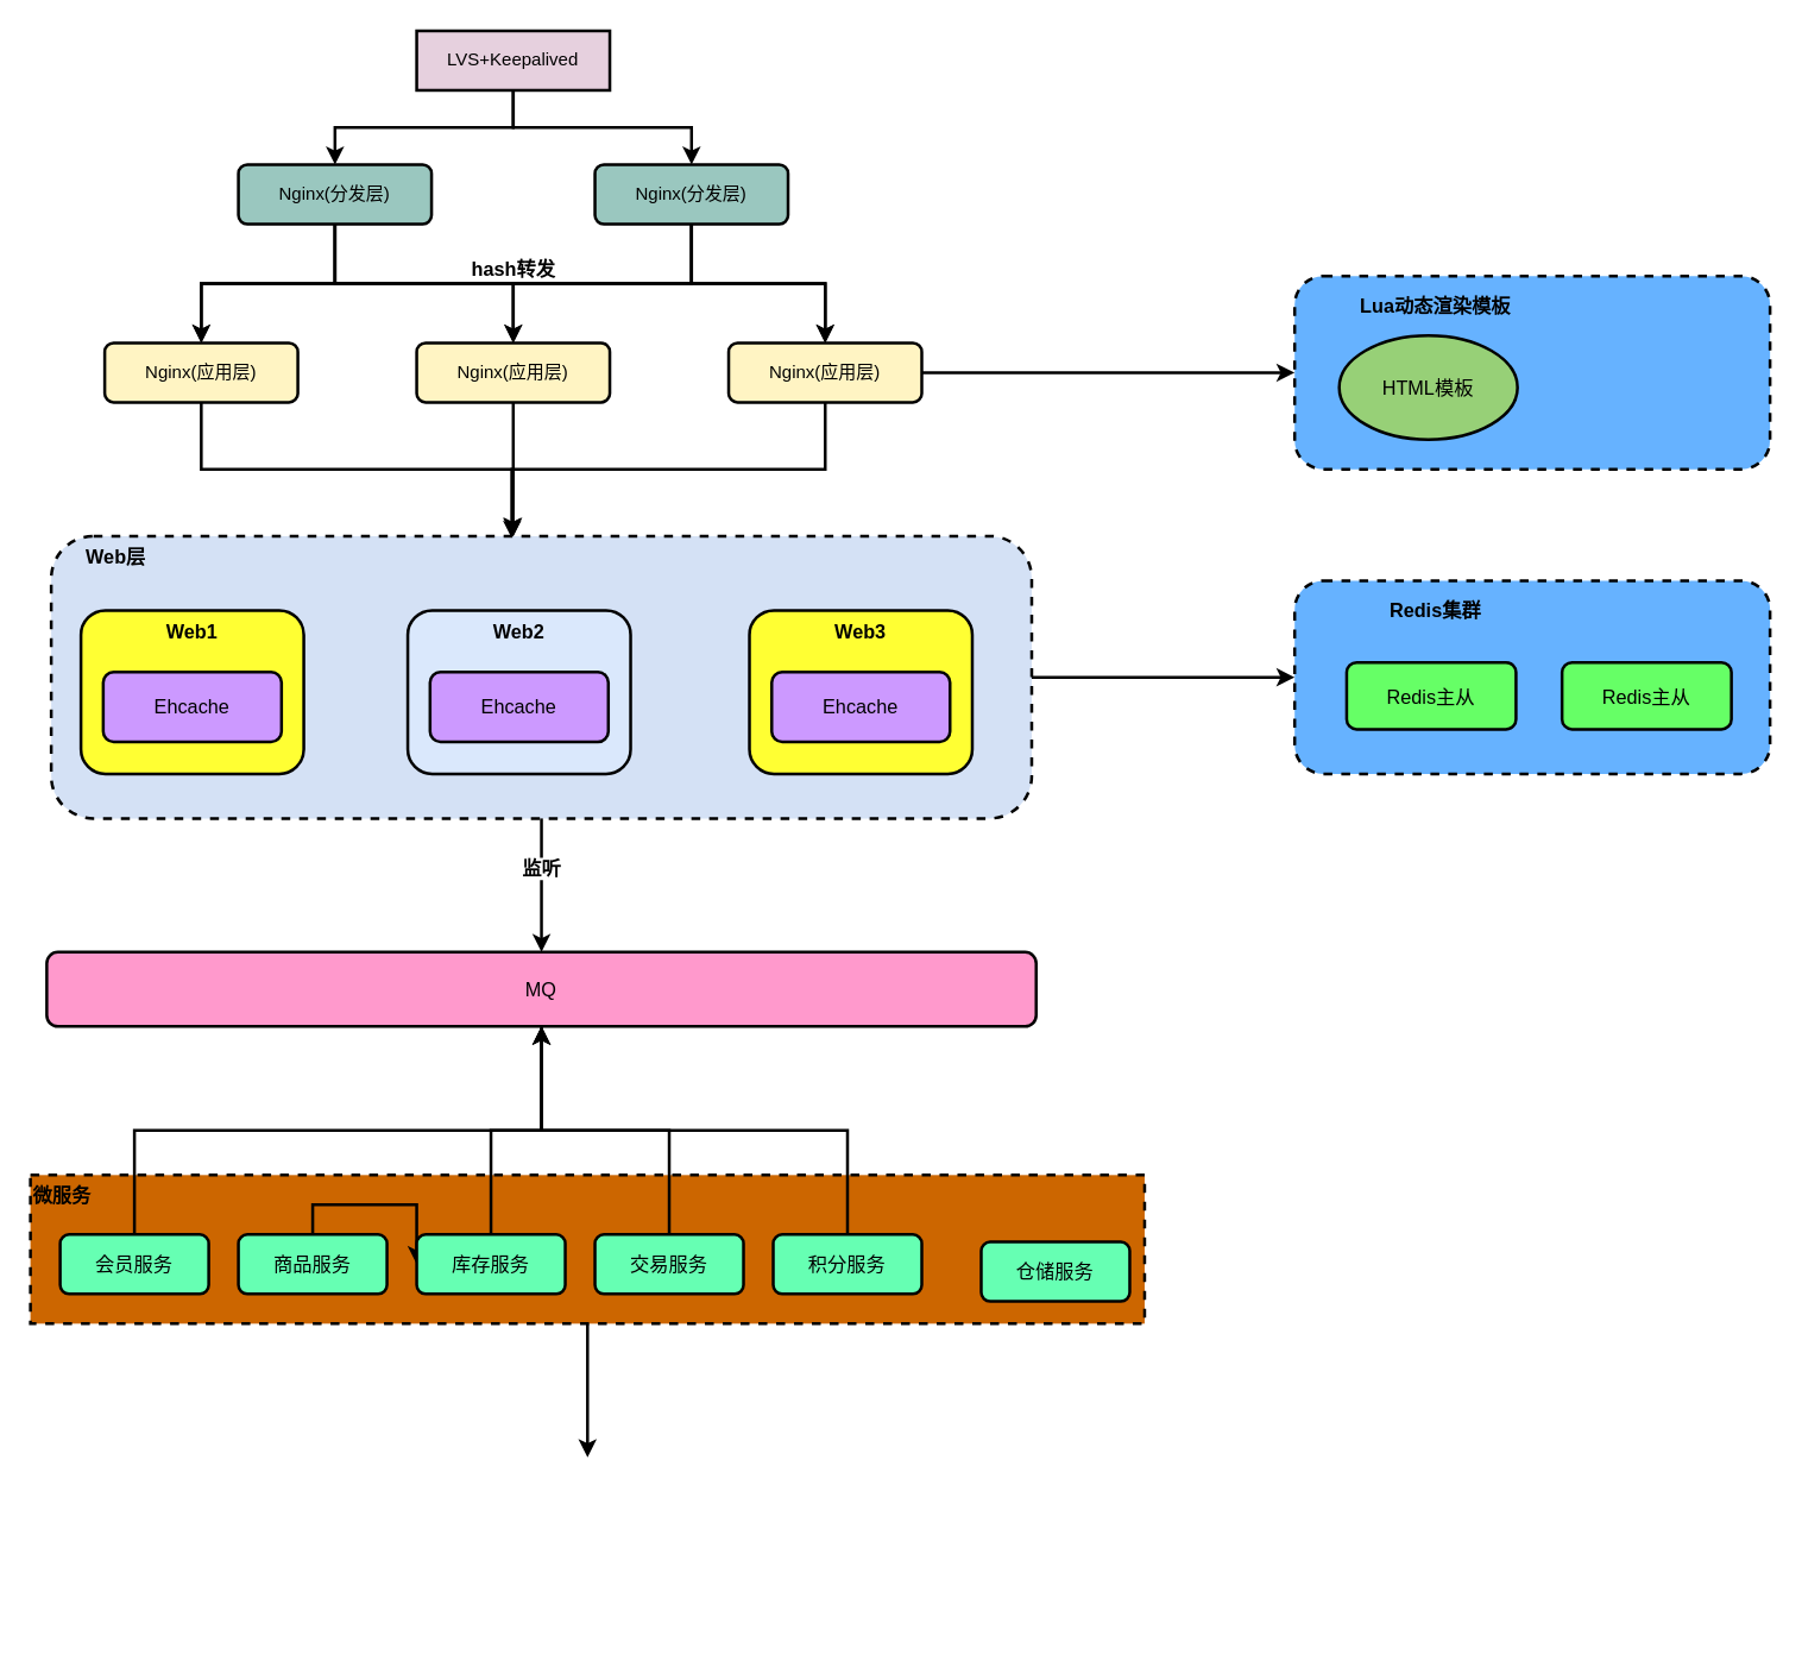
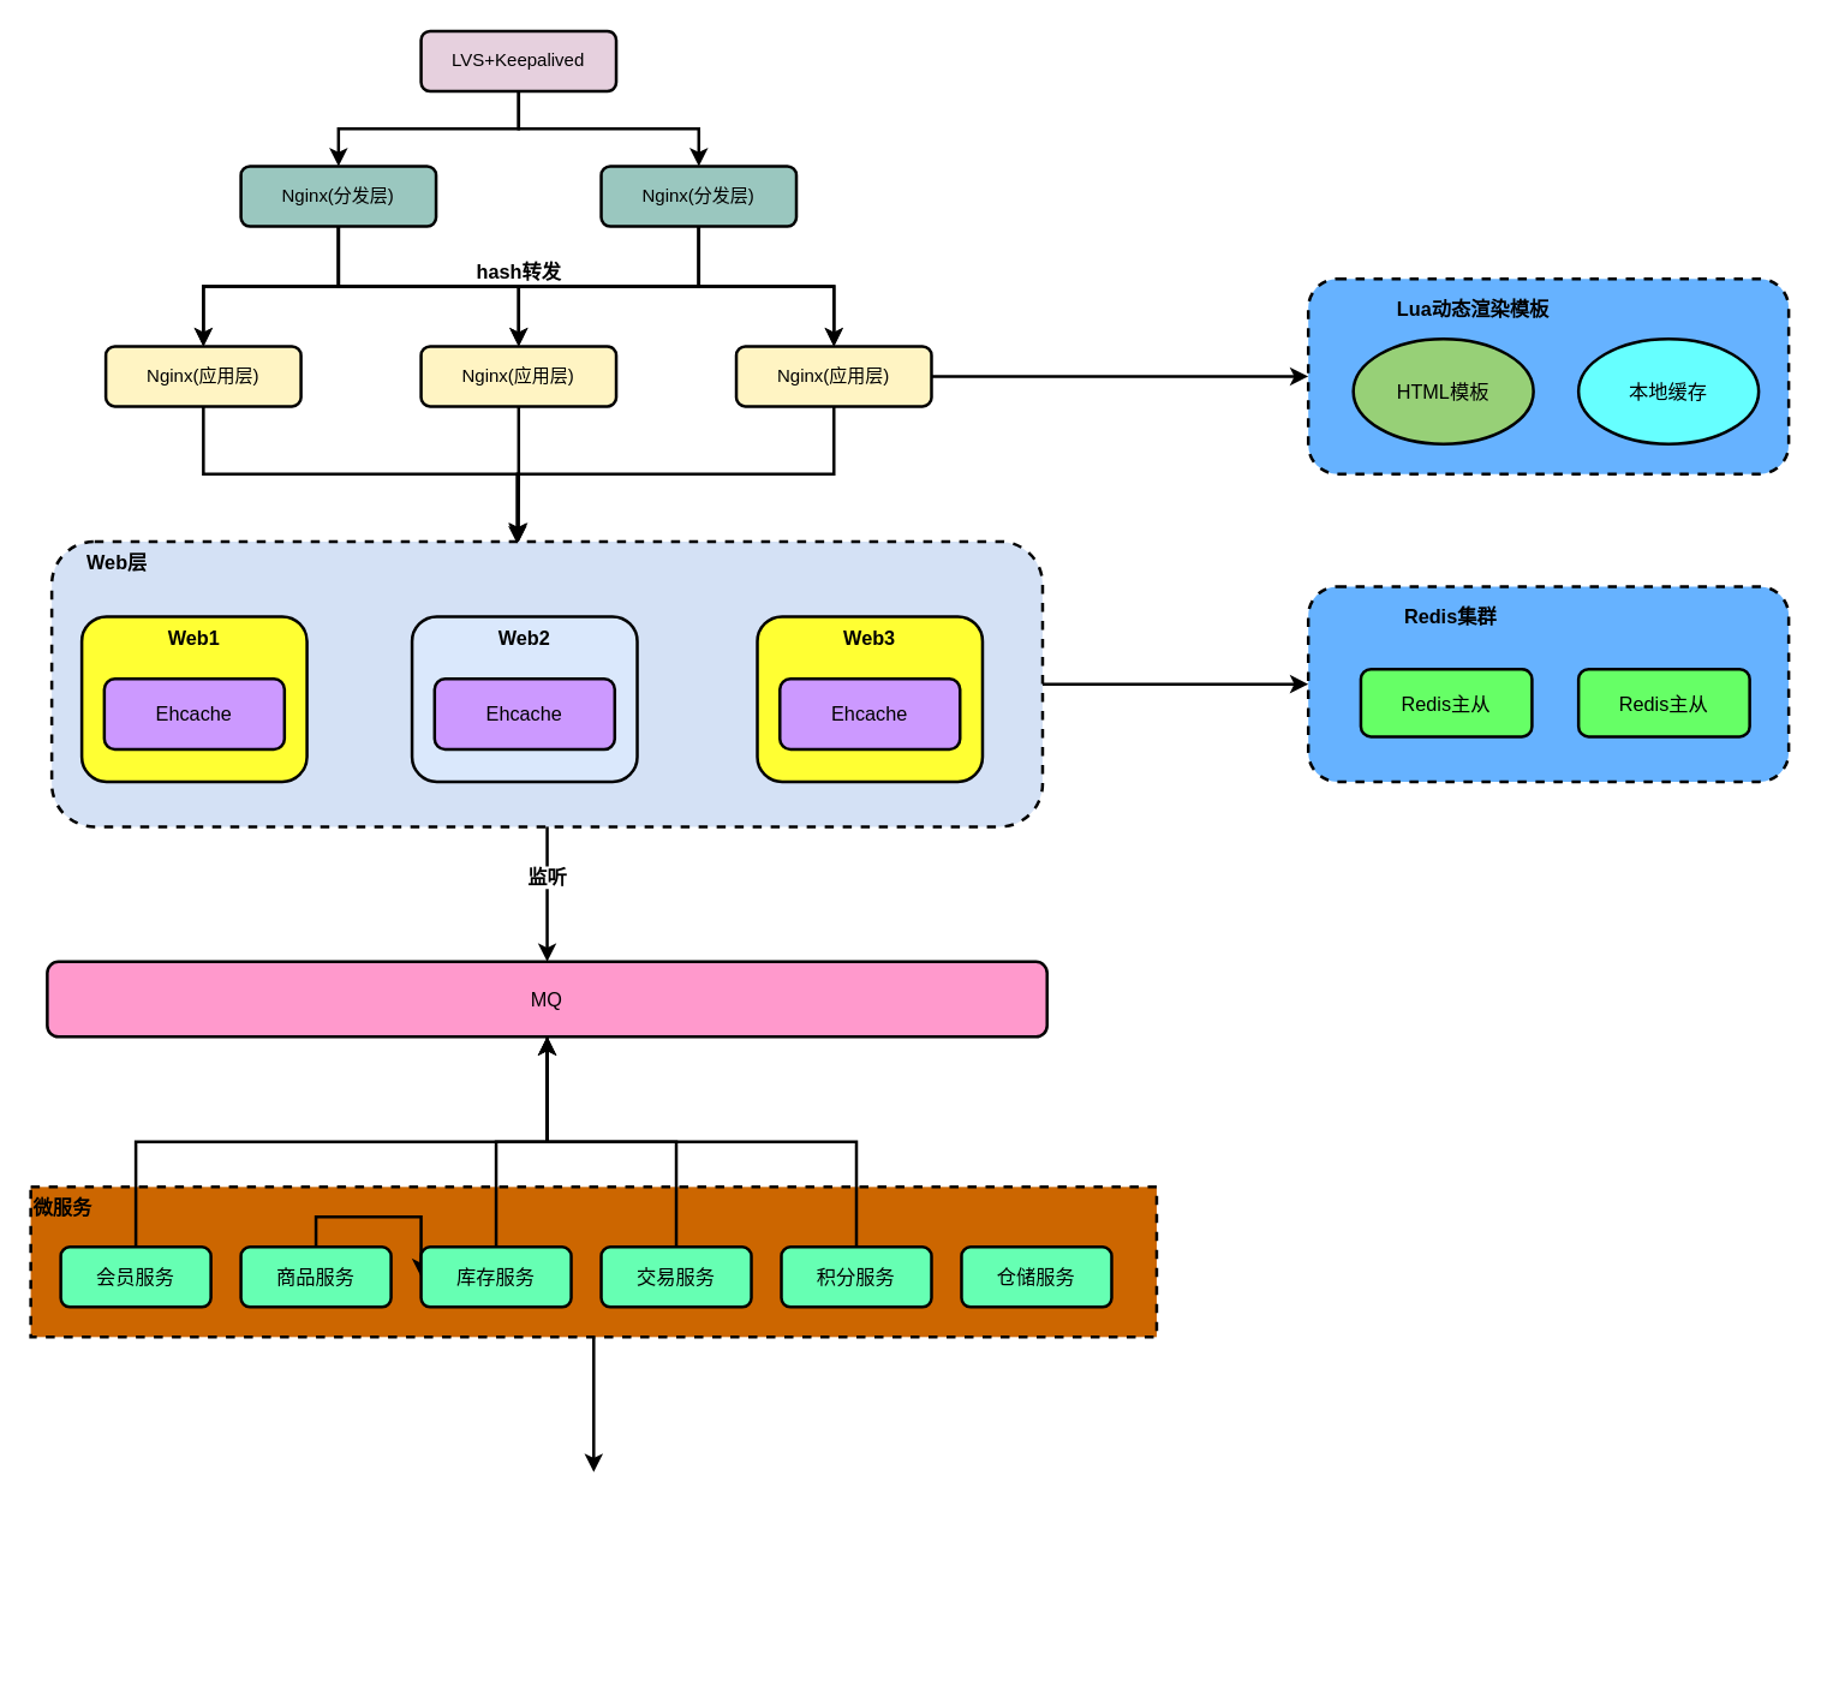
  <mxCell id="0" />
  <mxCell id="1" parent="0" />
  <mxCell id="2" value="" style="edgeStyle=orthogonalEdgeStyle;rounded=0;orthogonalLoop=1;jettySize=auto;html=1;strokeWidth=2;" edge="1" parent="1" source="4" target="8"><mxGeometry relative="1" as="geometry" /></mxCell>
  <mxCell id="3" style="edgeStyle=orthogonalEdgeStyle;rounded=0;orthogonalLoop=1;jettySize=auto;html=1;exitX=0.5;exitY=1;exitDx=0;exitDy=0;entryX=0.5;entryY=0;entryDx=0;entryDy=0;strokeWidth=2;" edge="1" parent="1" source="4" target="12"><mxGeometry relative="1" as="geometry" /></mxCell>
- <mxCell id="4" value="LVS+Keepalived" style="whiteSpace=wrap;html=1;fillColor=#E6D0DE;strokeWidth=2;rounded=0;" vertex="1" parent="1"><mxGeometry x="280" y="20" width="130" height="40" as="geometry" /></mxCell>
+ <mxCell id="4" value="LVS+Keepalived" style="rounded=1;whiteSpace=wrap;html=1;fillColor=#E6D0DE;strokeWidth=2;" vertex="1" parent="1"><mxGeometry x="280" y="20" width="130" height="40" as="geometry" /></mxCell>
  <mxCell id="5" value="" style="edgeStyle=orthogonalEdgeStyle;rounded=0;orthogonalLoop=1;jettySize=auto;html=1;strokeWidth=2;" edge="1" parent="1" source="8" target="14"><mxGeometry relative="1" as="geometry" /></mxCell>
  <mxCell id="6" style="edgeStyle=orthogonalEdgeStyle;rounded=0;orthogonalLoop=1;jettySize=auto;html=1;exitX=0.5;exitY=1;exitDx=0;exitDy=0;entryX=0.5;entryY=0;entryDx=0;entryDy=0;strokeWidth=2;" edge="1" parent="1" source="8" target="16"><mxGeometry relative="1" as="geometry" /></mxCell>
  <mxCell id="7" style="edgeStyle=orthogonalEdgeStyle;rounded=0;orthogonalLoop=1;jettySize=auto;html=1;exitX=0.5;exitY=1;exitDx=0;exitDy=0;entryX=0.5;entryY=0;entryDx=0;entryDy=0;strokeWidth=2;" edge="1" parent="1" source="8" target="19"><mxGeometry relative="1" as="geometry" /></mxCell>
  <mxCell id="8" value="Nginx(分发层)" style="rounded=1;whiteSpace=wrap;html=1;fillColor=#9AC7BF;strokeWidth=2;" vertex="1" parent="1"><mxGeometry x="160" y="110" width="130" height="40" as="geometry" /></mxCell>
  <mxCell id="9" style="edgeStyle=orthogonalEdgeStyle;rounded=0;orthogonalLoop=1;jettySize=auto;html=1;exitX=0.5;exitY=1;exitDx=0;exitDy=0;entryX=0.5;entryY=0;entryDx=0;entryDy=0;strokeWidth=2;" edge="1" parent="1" source="12" target="14"><mxGeometry relative="1" as="geometry" /></mxCell>
  <mxCell id="10" style="edgeStyle=orthogonalEdgeStyle;rounded=0;orthogonalLoop=1;jettySize=auto;html=1;exitX=0.5;exitY=1;exitDx=0;exitDy=0;strokeWidth=2;" edge="1" parent="1" source="12" target="16"><mxGeometry relative="1" as="geometry" /></mxCell>
  <mxCell id="11" style="edgeStyle=orthogonalEdgeStyle;rounded=0;orthogonalLoop=1;jettySize=auto;html=1;exitX=0.5;exitY=1;exitDx=0;exitDy=0;strokeWidth=2;" edge="1" parent="1" source="12" target="19"><mxGeometry relative="1" as="geometry" /></mxCell>
  <mxCell id="12" value="Nginx(分发层)" style="rounded=1;whiteSpace=wrap;html=1;fillColor=#9AC7BF;strokeWidth=2;" vertex="1" parent="1"><mxGeometry x="400" y="110" width="130" height="40" as="geometry" /></mxCell>
  <mxCell id="13" style="edgeStyle=orthogonalEdgeStyle;rounded=0;orthogonalLoop=1;jettySize=auto;html=1;exitX=0.5;exitY=1;exitDx=0;exitDy=0;entryX=0.471;entryY=0;entryDx=0;entryDy=0;entryPerimeter=0;fontSize=13;strokeWidth=2;" edge="1" parent="1" source="14" target="27"><mxGeometry relative="1" as="geometry" /></mxCell>
  <mxCell id="14" value="Nginx(应用层)" style="rounded=1;whiteSpace=wrap;html=1;fillColor=#FFF4C3;strokeWidth=2;" vertex="1" parent="1"><mxGeometry x="280" y="230" width="130" height="40" as="geometry" /></mxCell>
  <mxCell id="15" style="edgeStyle=orthogonalEdgeStyle;rounded=0;orthogonalLoop=1;jettySize=auto;html=1;exitX=0.5;exitY=1;exitDx=0;exitDy=0;entryX=0.47;entryY=0.01;entryDx=0;entryDy=0;entryPerimeter=0;fontSize=13;strokeWidth=2;" edge="1" parent="1" source="16" target="27"><mxGeometry relative="1" as="geometry" /></mxCell>
  <mxCell id="16" value="Nginx(应用层)" style="rounded=1;whiteSpace=wrap;html=1;fillColor=#FFF4C3;strokeWidth=2;" vertex="1" parent="1"><mxGeometry x="70" y="230" width="130" height="40" as="geometry" /></mxCell>
  <mxCell id="17" style="edgeStyle=orthogonalEdgeStyle;rounded=0;orthogonalLoop=1;jettySize=auto;html=1;exitX=1;exitY=0.5;exitDx=0;exitDy=0;fontSize=13;strokeWidth=2;entryX=0;entryY=0.5;entryDx=0;entryDy=0;" edge="1" parent="1" source="19" target="22"><mxGeometry relative="1" as="geometry"><mxPoint x="720" y="250" as="targetPoint" /></mxGeometry></mxCell>
  <mxCell id="18" style="edgeStyle=orthogonalEdgeStyle;rounded=0;orthogonalLoop=1;jettySize=auto;html=1;exitX=0.5;exitY=1;exitDx=0;exitDy=0;entryX=0.47;entryY=0;entryDx=0;entryDy=0;entryPerimeter=0;fontSize=13;strokeWidth=2;" edge="1" parent="1" source="19" target="27"><mxGeometry relative="1" as="geometry" /></mxCell>
  <mxCell id="19" value="Nginx(应用层)" style="rounded=1;whiteSpace=wrap;html=1;fillColor=#FFF4C3;strokeWidth=2;" vertex="1" parent="1"><mxGeometry x="490" y="230" width="130" height="40" as="geometry" /></mxCell>
  <mxCell id="20" value="hash转发" style="text;html=1;align=center;verticalAlign=middle;resizable=0;points=[];autosize=1;strokeColor=none;fillColor=none;fontSize=13;fontStyle=1" vertex="1" parent="1"><mxGeometry x="310" y="170" width="70" height="20" as="geometry" /></mxCell>
  <mxCell id="21" value="" style="group" vertex="1" connectable="0" parent="1"><mxGeometry x="871" y="185" width="320" height="130" as="geometry" /></mxCell>
  <mxCell id="22" value="" style="rounded=1;whiteSpace=wrap;html=1;fontSize=13;fillColor=#66B2FF;dashed=1;strokeWidth=2;" vertex="1" parent="21"><mxGeometry width="320" height="130" as="geometry" /></mxCell>
  <mxCell id="23" value="HTML模板" style="ellipse;whiteSpace=wrap;html=1;fontSize=13;fillColor=#97D077;strokeWidth=2;" vertex="1" parent="21"><mxGeometry x="30" y="40" width="120" height="70" as="geometry" /></mxCell>
- <mxCell id="25" value="Lua动态渲染模板" style="text;html=1;strokeColor=none;fillColor=none;align=center;verticalAlign=middle;whiteSpace=wrap;rounded=0;fontSize=13;fontStyle=1" vertex="1" parent="21"><mxGeometry x="10" y="10" width="170" height="20" as="geometry" /></mxCell>
+ <mxCell id="24" value="本地缓存" style="ellipse;whiteSpace=wrap;html=1;fontSize=13;fillColor=#66FFFF;strokeWidth=2;" vertex="1" parent="21"><mxGeometry x="180" y="40" width="120" height="70" as="geometry" /></mxCell>
+ <mxCell id="25" value="Lua动态渲染模板" style="text;html=1;strokeColor=none;fillColor=none;align=center;verticalAlign=middle;whiteSpace=wrap;rounded=0;fontSize=13;fontStyle=1" vertex="1" parent="21"><mxGeometry x="25" y="10" width="170" height="20" as="geometry" /></mxCell>
  <mxCell id="26" value="" style="group" vertex="1" connectable="0" parent="1"><mxGeometry x="34" y="360" width="660" height="190" as="geometry" /></mxCell>
  <mxCell id="27" value="&amp;nbsp; &amp;nbsp; &amp;nbsp; Web层" style="rounded=1;whiteSpace=wrap;html=1;fontSize=13;strokeWidth=2;fillColor=#D4E1F5;dashed=1;verticalAlign=top;align=left;fontStyle=1" vertex="1" parent="26"><mxGeometry width="660" height="190" as="geometry" /></mxCell>
  <mxCell id="28" value="" style="group" vertex="1" connectable="0" parent="26"><mxGeometry x="20" y="50" width="150" height="110" as="geometry" /></mxCell>
  <mxCell id="29" value="&lt;b&gt;Web1&lt;/b&gt;" style="rounded=1;whiteSpace=wrap;html=1;fontSize=13;strokeWidth=2;fillColor=#FFFF33;verticalAlign=top;" vertex="1" parent="28"><mxGeometry width="150" height="110" as="geometry" /></mxCell>
  <mxCell id="30" value="Ehcache" style="rounded=1;whiteSpace=wrap;html=1;fontSize=13;strokeWidth=2;fillColor=#CC99FF;verticalAlign=middle;" vertex="1" parent="28"><mxGeometry x="15" y="41.5" width="120" height="47" as="geometry" /></mxCell>
  <mxCell id="31" value="" style="group" vertex="1" connectable="0" parent="26"><mxGeometry x="240" y="50" width="150" height="110" as="geometry" /></mxCell>
  <mxCell id="32" value="&lt;b&gt;Web2&lt;/b&gt;" style="rounded=1;whiteSpace=wrap;html=1;fontSize=13;strokeWidth=2;fillColor=#dae8fc;verticalAlign=top;" vertex="1" parent="31"><mxGeometry width="150" height="110" as="geometry" /></mxCell>
  <mxCell id="33" value="Ehcache" style="rounded=1;whiteSpace=wrap;html=1;fontSize=13;strokeWidth=2;fillColor=#CC99FF;verticalAlign=middle;" vertex="1" parent="31"><mxGeometry x="15" y="41.5" width="120" height="47" as="geometry" /></mxCell>
  <mxCell id="34" value="" style="group" vertex="1" connectable="0" parent="26"><mxGeometry x="470" y="50" width="150" height="110" as="geometry" /></mxCell>
  <mxCell id="35" value="&lt;b&gt;Web3&lt;/b&gt;" style="rounded=1;whiteSpace=wrap;html=1;fontSize=13;strokeWidth=2;fillColor=#FFFF33;verticalAlign=top;" vertex="1" parent="34"><mxGeometry width="150" height="110" as="geometry" /></mxCell>
  <mxCell id="36" value="Ehcache" style="rounded=1;whiteSpace=wrap;html=1;fontSize=13;strokeWidth=2;fillColor=#CC99FF;verticalAlign=middle;" vertex="1" parent="34"><mxGeometry x="15" y="41.5" width="120" height="47" as="geometry" /></mxCell>
  <mxCell id="37" value="" style="group" vertex="1" connectable="0" parent="1"><mxGeometry x="871" y="390" width="320" height="130" as="geometry" /></mxCell>
  <mxCell id="38" value="" style="rounded=1;whiteSpace=wrap;html=1;fontSize=13;fillColor=#66B2FF;dashed=1;strokeWidth=2;" vertex="1" parent="37"><mxGeometry width="320" height="130" as="geometry" /></mxCell>
  <mxCell id="39" value="Redis集群" style="text;html=1;strokeColor=none;fillColor=none;align=center;verticalAlign=middle;whiteSpace=wrap;rounded=0;fontSize=13;fontStyle=1" vertex="1" parent="37"><mxGeometry x="10" y="10" width="170" height="20" as="geometry" /></mxCell>
  <mxCell id="40" value="Redis主从" style="rounded=1;whiteSpace=wrap;html=1;fontSize=13;strokeWidth=2;fillColor=#66FF66;align=center;verticalAlign=middle;" vertex="1" parent="37"><mxGeometry x="35" y="55" width="114" height="45" as="geometry" /></mxCell>
  <mxCell id="41" value="Redis主从" style="rounded=1;whiteSpace=wrap;html=1;fontSize=13;strokeWidth=2;fillColor=#66FF66;align=center;verticalAlign=middle;" vertex="1" parent="37"><mxGeometry x="180" y="55" width="114" height="45" as="geometry" /></mxCell>
  <mxCell id="42" style="edgeStyle=orthogonalEdgeStyle;rounded=0;orthogonalLoop=1;jettySize=auto;html=1;exitX=1;exitY=0.5;exitDx=0;exitDy=0;entryX=0;entryY=0.5;entryDx=0;entryDy=0;fontSize=13;strokeWidth=2;" edge="1" parent="1" source="27" target="38"><mxGeometry relative="1" as="geometry" /></mxCell>
  <mxCell id="43" value="MQ" style="rounded=1;whiteSpace=wrap;html=1;fontSize=13;strokeWidth=2;fillColor=#FF99CC;align=center;verticalAlign=middle;" vertex="1" parent="1"><mxGeometry x="31" y="640" width="666" height="50" as="geometry" /></mxCell>
  <mxCell id="44" style="edgeStyle=orthogonalEdgeStyle;rounded=0;orthogonalLoop=1;jettySize=auto;html=1;exitX=0.5;exitY=1;exitDx=0;exitDy=0;entryX=0.5;entryY=0;entryDx=0;entryDy=0;fontSize=13;strokeWidth=2;" edge="1" parent="1" source="27" target="43"><mxGeometry relative="1" as="geometry" /></mxCell>
  <mxCell id="45" value="监听" style="edgeLabel;html=1;align=center;verticalAlign=middle;resizable=0;points=[];fontSize=13;fontStyle=1" vertex="1" connectable="0" parent="44"><mxGeometry x="-0.269" y="-1" relative="1" as="geometry"><mxPoint as="offset" /></mxGeometry></mxCell>
  <mxCell id="46" style="edgeStyle=orthogonalEdgeStyle;rounded=0;orthogonalLoop=1;jettySize=auto;html=1;exitX=0.5;exitY=1;exitDx=0;exitDy=0;fontSize=13;strokeWidth=2;" edge="1" parent="1" source="47" target="59"><mxGeometry relative="1" as="geometry" /></mxCell>
  <mxCell id="47" value="微服务" style="rounded=0;whiteSpace=wrap;html=1;fontSize=13;strokeWidth=2;fillColor=#CC6600;align=left;verticalAlign=top;dashed=1;fontStyle=1" vertex="1" parent="1"><mxGeometry x="20" y="790" width="750" height="100" as="geometry" /></mxCell>
  <mxCell id="48" style="edgeStyle=orthogonalEdgeStyle;rounded=0;orthogonalLoop=1;jettySize=auto;html=1;exitX=0.5;exitY=0;exitDx=0;exitDy=0;entryX=0.5;entryY=1;entryDx=0;entryDy=0;fontSize=13;strokeWidth=2;endArrow=none;" edge="1" parent="1" source="49" target="43"><mxGeometry relative="1" as="geometry" /></mxCell>
  <mxCell id="49" value="会员服务" style="rounded=1;whiteSpace=wrap;html=1;fontSize=13;strokeWidth=2;fillColor=#66FFB3;align=center;verticalAlign=middle;" vertex="1" parent="1"><mxGeometry x="40" y="830" width="100" height="40" as="geometry" /></mxCell>
  <mxCell id="50" style="edgeStyle=orthogonalEdgeStyle;rounded=0;orthogonalLoop=1;jettySize=auto;html=1;exitX=0.5;exitY=0;exitDx=0;exitDy=0;fontSize=13;strokeWidth=2;" edge="1" parent="1" source="51" target="53"><mxGeometry relative="1" as="geometry" /></mxCell>
  <mxCell id="51" value="商品服务" style="rounded=1;whiteSpace=wrap;html=1;fontSize=13;strokeWidth=2;fillColor=#66FFB3;align=center;verticalAlign=middle;" vertex="1" parent="1"><mxGeometry x="160" y="830" width="100" height="40" as="geometry" /></mxCell>
  <mxCell id="52" style="edgeStyle=orthogonalEdgeStyle;rounded=0;orthogonalLoop=1;jettySize=auto;html=1;exitX=0.5;exitY=0;exitDx=0;exitDy=0;entryX=0.5;entryY=1;entryDx=0;entryDy=0;fontSize=13;strokeWidth=2;" edge="1" parent="1" source="53" target="43"><mxGeometry relative="1" as="geometry" /></mxCell>
  <mxCell id="53" value="库存服务" style="rounded=1;whiteSpace=wrap;html=1;fontSize=13;strokeWidth=2;fillColor=#66FFB3;align=center;verticalAlign=middle;" vertex="1" parent="1"><mxGeometry x="280" y="830" width="100" height="40" as="geometry" /></mxCell>
  <mxCell id="54" style="edgeStyle=orthogonalEdgeStyle;rounded=0;orthogonalLoop=1;jettySize=auto;html=1;exitX=0.5;exitY=0;exitDx=0;exitDy=0;fontSize=13;strokeWidth=2;" edge="1" parent="1" source="55" target="43"><mxGeometry relative="1" as="geometry" /></mxCell>
  <mxCell id="55" value="交易服务" style="rounded=1;whiteSpace=wrap;html=1;fontSize=13;strokeWidth=2;fillColor=#66FFB3;align=center;verticalAlign=middle;" vertex="1" parent="1"><mxGeometry x="400" y="830" width="100" height="40" as="geometry" /></mxCell>
  <mxCell id="56" style="edgeStyle=orthogonalEdgeStyle;rounded=0;orthogonalLoop=1;jettySize=auto;html=1;exitX=0.5;exitY=0;exitDx=0;exitDy=0;fontSize=13;strokeWidth=2;" edge="1" parent="1" source="57" target="43"><mxGeometry relative="1" as="geometry" /></mxCell>
  <mxCell id="57" value="积分服务" style="rounded=1;whiteSpace=wrap;html=1;fontSize=13;strokeWidth=2;fillColor=#66FFB3;align=center;verticalAlign=middle;" vertex="1" parent="1"><mxGeometry x="520" y="830" width="100" height="40" as="geometry" /></mxCell>
- <mxCell id="58" value="仓储服务" style="rounded=1;whiteSpace=wrap;html=1;fontSize=13;strokeWidth=2;fillColor=#66FFB3;align=center;verticalAlign=middle;" vertex="1" parent="1"><mxGeometry x="660" y="835" width="100" height="40" as="geometry" /></mxCell>
+ <mxCell id="58" value="仓储服务" style="rounded=1;whiteSpace=wrap;html=1;fontSize=13;strokeWidth=2;fillColor=#66FFB3;align=center;verticalAlign=middle;" vertex="1" parent="1"><mxGeometry x="640" y="830" width="100" height="40" as="geometry" /></mxCell>
  <mxCell id="59" value="" style="shape=image;html=1;verticalAlign=top;verticalLabelPosition=bottom;labelBackgroundColor=#ffffff;imageAspect=0;aspect=fixed;image=https://cdn4.iconfinder.com/data/icons/logos-3/181/MySQL-128.png;fontSize=13;strokeWidth=2;fillColor=#66FFB3;" vertex="1" parent="1"><mxGeometry x="331" y="980" width="128" height="128" as="geometry" /></mxCell>
